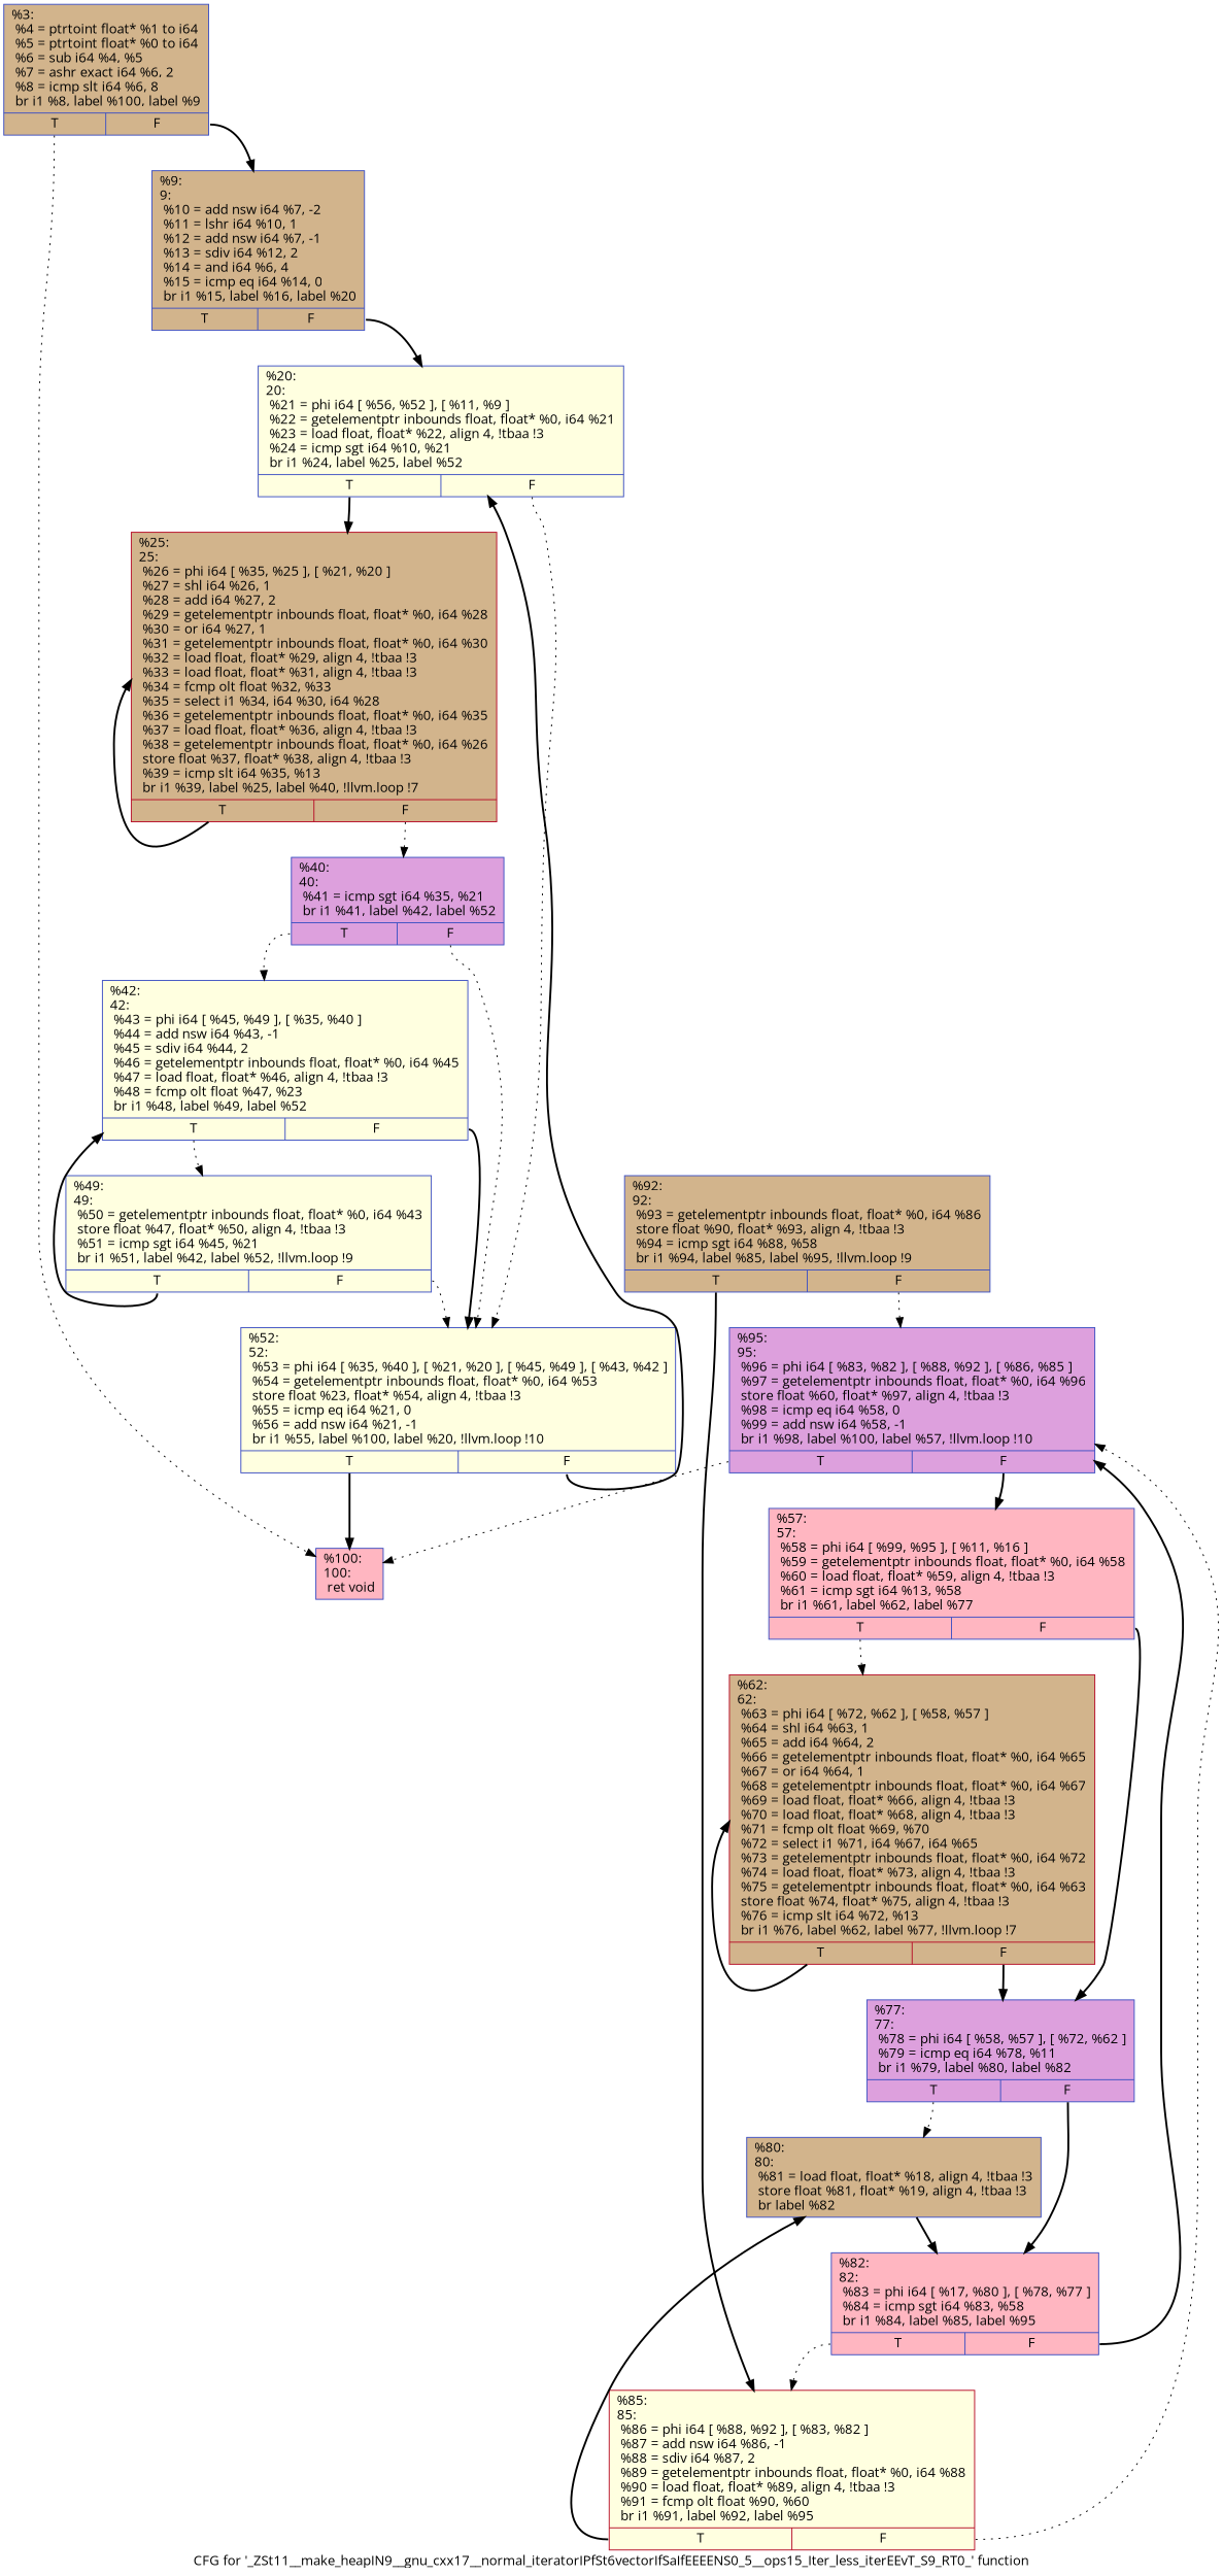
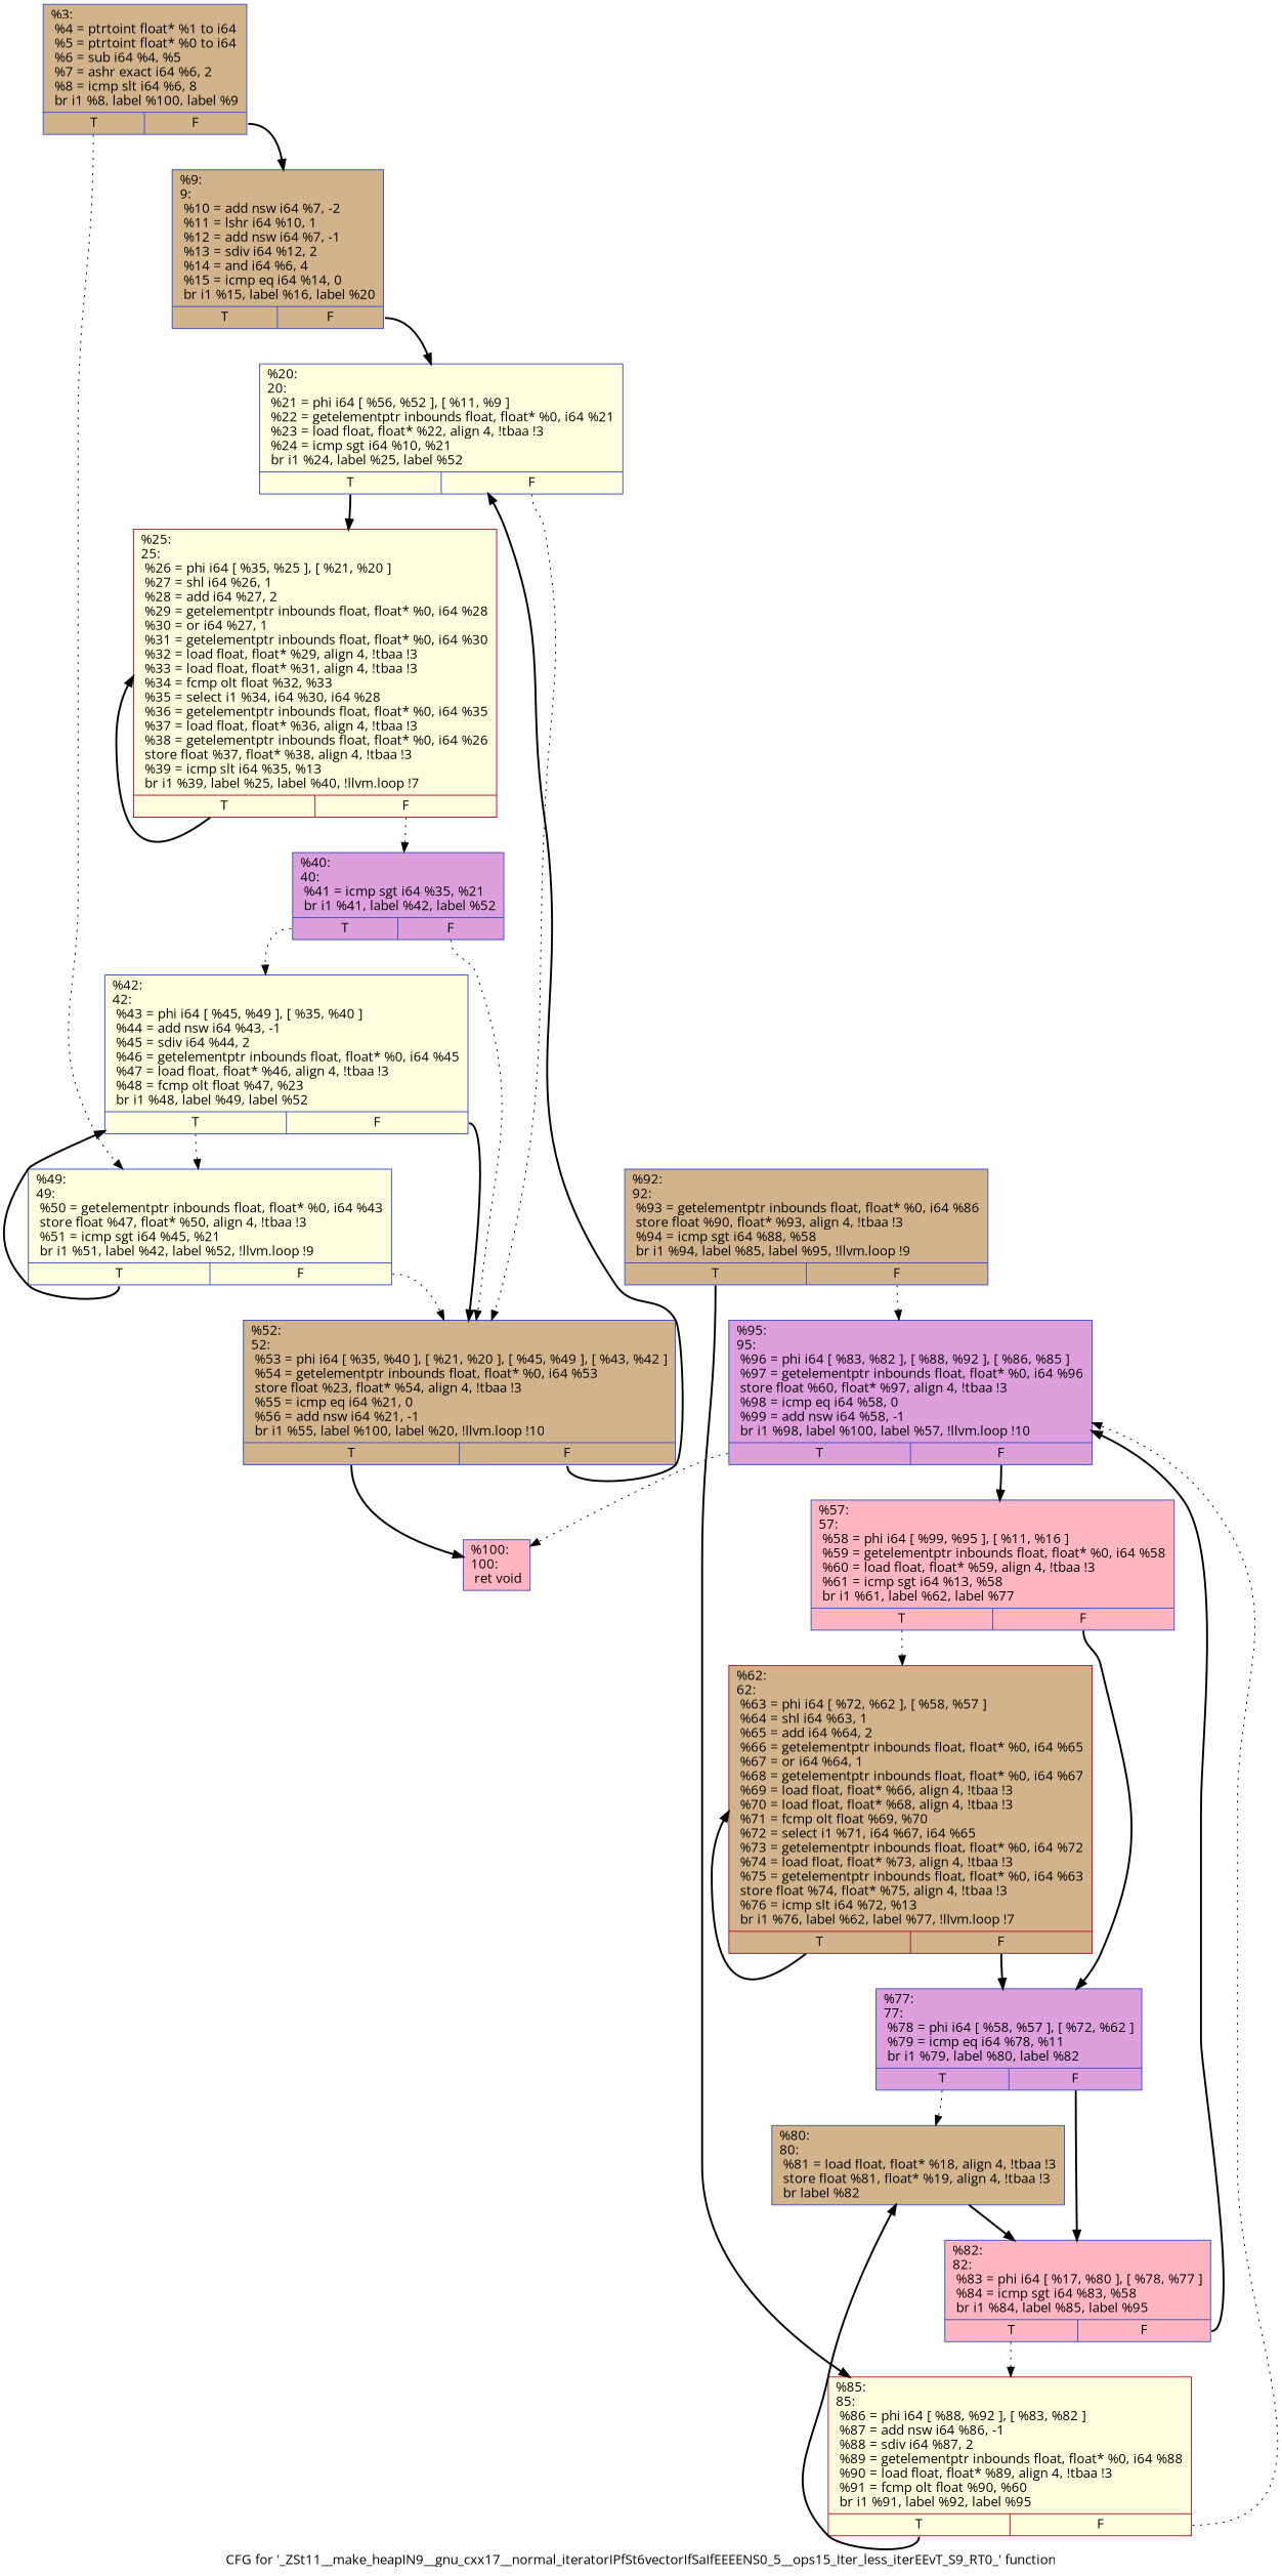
  digraph {
    fontname="Open Sans"
    label="CFG for '_ZSt11__make_heapIN9__gnu_cxx17__normal_iteratorIPfSt6vectorIfSaIfEEEENS0_5__ops15_Iter_less_iterEEvT_S9_RT0_' function"
    node [color="#3d50c3ff" fillcolor=lightyellow fontname="Open Sans" shape=record style=filled]
    edge [fontname="Open Sans" style=bold tailport=s0]
    n1 [fillcolor=tan label="{%3:\l  %4 = ptrtoint float* %1 to i64\l  %5 = ptrtoint float* %0 to i64\l  %6 = sub i64 %4, %5\l  %7 = ashr exact i64 %6, 2\l  %8 = icmp slt i64 %6, 8\l  br i1 %8, label %100, label %9\l|{<s0>T|<s1>F}}"]
    n2 [fillcolor=lightpink label="{%100:\l100:                                              \l  ret void\l}"]
    n3 [fillcolor=tan label="{%9:\l9:                                                \l  %10 = add nsw i64 %7, -2\l  %11 = lshr i64 %10, 1\l  %12 = add nsw i64 %7, -1\l  %13 = sdiv i64 %12, 2\l  %14 = and i64 %6, 4\l  %15 = icmp eq i64 %14, 0\l  br i1 %15, label %16, label %20\l|{<s0>T|<s1>F}}"]
    n4 [label="{%20:\l20:                                               \l  %21 = phi i64 [ %56, %52 ], [ %11, %9 ]\l  %22 = getelementptr inbounds float, float* %0, i64 %21\l  %23 = load float, float* %22, align 4, !tbaa !3\l  %24 = icmp sgt i64 %10, %21\l  br i1 %24, label %25, label %52\l|{<s0>T|<s1>F}}"]
-   n5 [color="#b70d28ff" fillcolor=tan label="{%25:\l25:                                               \l  %26 = phi i64 [ %35, %25 ], [ %21, %20 ]\l  %27 = shl i64 %26, 1\l  %28 = add i64 %27, 2\l  %29 = getelementptr inbounds float, float* %0, i64 %28\l  %30 = or i64 %27, 1\l  %31 = getelementptr inbounds float, float* %0, i64 %30\l  %32 = load float, float* %29, align 4, !tbaa !3\l  %33 = load float, float* %31, align 4, !tbaa !3\l  %34 = fcmp olt float %32, %33\l  %35 = select i1 %34, i64 %30, i64 %28\l  %36 = getelementptr inbounds float, float* %0, i64 %35\l  %37 = load float, float* %36, align 4, !tbaa !3\l  %38 = getelementptr inbounds float, float* %0, i64 %26\l  store float %37, float* %38, align 4, !tbaa !3\l  %39 = icmp slt i64 %35, %13\l  br i1 %39, label %25, label %40, !llvm.loop !7\l|{<s0>T|<s1>F}}"]
-   n6 [label="{%52:\l52:                                               \l  %53 = phi i64 [ %35, %40 ], [ %21, %20 ], [ %45, %49 ], [ %43, %42 ]\l  %54 = getelementptr inbounds float, float* %0, i64 %53\l  store float %23, float* %54, align 4, !tbaa !3\l  %55 = icmp eq i64 %21, 0\l  %56 = add nsw i64 %21, -1\l  br i1 %55, label %100, label %20, !llvm.loop !10\l|{<s0>T|<s1>F}}"]
+   n5 [color="#b70d28ff" label="{%25:\l25:                                               \l  %26 = phi i64 [ %35, %25 ], [ %21, %20 ]\l  %27 = shl i64 %26, 1\l  %28 = add i64 %27, 2\l  %29 = getelementptr inbounds float, float* %0, i64 %28\l  %30 = or i64 %27, 1\l  %31 = getelementptr inbounds float, float* %0, i64 %30\l  %32 = load float, float* %29, align 4, !tbaa !3\l  %33 = load float, float* %31, align 4, !tbaa !3\l  %34 = fcmp olt float %32, %33\l  %35 = select i1 %34, i64 %30, i64 %28\l  %36 = getelementptr inbounds float, float* %0, i64 %35\l  %37 = load float, float* %36, align 4, !tbaa !3\l  %38 = getelementptr inbounds float, float* %0, i64 %26\l  store float %37, float* %38, align 4, !tbaa !3\l  %39 = icmp slt i64 %35, %13\l  br i1 %39, label %25, label %40, !llvm.loop !7\l|{<s0>T|<s1>F}}"]
+   n6 [fillcolor=tan label="{%52:\l52:                                               \l  %53 = phi i64 [ %35, %40 ], [ %21, %20 ], [ %45, %49 ], [ %43, %42 ]\l  %54 = getelementptr inbounds float, float* %0, i64 %53\l  store float %23, float* %54, align 4, !tbaa !3\l  %55 = icmp eq i64 %21, 0\l  %56 = add nsw i64 %21, -1\l  br i1 %55, label %100, label %20, !llvm.loop !10\l|{<s0>T|<s1>F}}"]
    n7 [fillcolor=lightpink label="{%57:\l57:                                               \l  %58 = phi i64 [ %99, %95 ], [ %11, %16 ]\l  %59 = getelementptr inbounds float, float* %0, i64 %58\l  %60 = load float, float* %59, align 4, !tbaa !3\l  %61 = icmp sgt i64 %13, %58\l  br i1 %61, label %62, label %77\l|{<s0>T|<s1>F}}"]
    n8 [color="#b70d28ff" fillcolor=tan label="{%62:\l62:                                               \l  %63 = phi i64 [ %72, %62 ], [ %58, %57 ]\l  %64 = shl i64 %63, 1\l  %65 = add i64 %64, 2\l  %66 = getelementptr inbounds float, float* %0, i64 %65\l  %67 = or i64 %64, 1\l  %68 = getelementptr inbounds float, float* %0, i64 %67\l  %69 = load float, float* %66, align 4, !tbaa !3\l  %70 = load float, float* %68, align 4, !tbaa !3\l  %71 = fcmp olt float %69, %70\l  %72 = select i1 %71, i64 %67, i64 %65\l  %73 = getelementptr inbounds float, float* %0, i64 %72\l  %74 = load float, float* %73, align 4, !tbaa !3\l  %75 = getelementptr inbounds float, float* %0, i64 %63\l  store float %74, float* %75, align 4, !tbaa !3\l  %76 = icmp slt i64 %72, %13\l  br i1 %76, label %62, label %77, !llvm.loop !7\l|{<s0>T|<s1>F}}"]
    n9 [fillcolor=plum label="{%77:\l77:                                               \l  %78 = phi i64 [ %58, %57 ], [ %72, %62 ]\l  %79 = icmp eq i64 %78, %11\l  br i1 %79, label %80, label %82\l|{<s0>T|<s1>F}}"]
    n10 [fillcolor=plum label="{%40:\l40:                                               \l  %41 = icmp sgt i64 %35, %21\l  br i1 %41, label %42, label %52\l|{<s0>T|<s1>F}}"]
    n11 [fillcolor=tan label="{%80:\l80:                                               \l  %81 = load float, float* %18, align 4, !tbaa !3\l  store float %81, float* %19, align 4, !tbaa !3\l  br label %82\l}"]
    n12 [fillcolor=lightpink label="{%82:\l82:                                               \l  %83 = phi i64 [ %17, %80 ], [ %78, %77 ]\l  %84 = icmp sgt i64 %83, %58\l  br i1 %84, label %85, label %95\l|{<s0>T|<s1>F}}"]
    n13 [label="{%42:\l42:                                               \l  %43 = phi i64 [ %45, %49 ], [ %35, %40 ]\l  %44 = add nsw i64 %43, -1\l  %45 = sdiv i64 %44, 2\l  %46 = getelementptr inbounds float, float* %0, i64 %45\l  %47 = load float, float* %46, align 4, !tbaa !3\l  %48 = fcmp olt float %47, %23\l  br i1 %48, label %49, label %52\l|{<s0>T|<s1>F}}"]
    n14 [label="{%49:\l49:                                               \l  %50 = getelementptr inbounds float, float* %0, i64 %43\l  store float %47, float* %50, align 4, !tbaa !3\l  %51 = icmp sgt i64 %45, %21\l  br i1 %51, label %42, label %52, !llvm.loop !9\l|{<s0>T|<s1>F}}"]
    n15 [color="#b70d28ff" label="{%85:\l85:                                               \l  %86 = phi i64 [ %88, %92 ], [ %83, %82 ]\l  %87 = add nsw i64 %86, -1\l  %88 = sdiv i64 %87, 2\l  %89 = getelementptr inbounds float, float* %0, i64 %88\l  %90 = load float, float* %89, align 4, !tbaa !3\l  %91 = fcmp olt float %90, %60\l  br i1 %91, label %92, label %95\l|{<s0>T|<s1>F}}"]
    n16 [fillcolor=plum label="{%95:\l95:                                               \l  %96 = phi i64 [ %83, %82 ], [ %88, %92 ], [ %86, %85 ]\l  %97 = getelementptr inbounds float, float* %0, i64 %96\l  store float %60, float* %97, align 4, !tbaa !3\l  %98 = icmp eq i64 %58, 0\l  %99 = add nsw i64 %58, -1\l  br i1 %98, label %100, label %57, !llvm.loop !10\l|{<s0>T|<s1>F}}"]
    n17 [fillcolor=tan label="{%92:\l92:                                               \l  %93 = getelementptr inbounds float, float* %0, i64 %86\l  store float %90, float* %93, align 4, !tbaa !3\l  %94 = icmp sgt i64 %88, %58\l  br i1 %94, label %85, label %95, !llvm.loop !9\l|{<s0>T|<s1>F}}"]
-   n1 -> n2 [style=dotted]
+   n1 -> n14 [style=dotted]
    n1 -> n3 [tailport=s1]
    n3 -> n4 [tailport=s1]
    n4 -> n5
    n4 -> n6 [style=dotted tailport=s1]
    n5 -> n5
    n5 -> n10 [style=dotted tailport=s1]
    n6 -> n2
    n6 -> n4 [tailport=s1]
    n7 -> n8 [style=dotted]
    n7 -> n9 [tailport=s1]
    n8 -> n8
    n8 -> n9 [tailport=s1]
    n9 -> n11 [style=dotted]
    n9 -> n12 [tailport=s1]
    n10 -> n6 [style=dotted tailport=s1]
    n10 -> n13 [style=dotted]
    n11 -> n12
    n12 -> n15 [style=dotted]
    n12 -> n16 [tailport=s1]
    n13 -> n6 [tailport=s1]
    n13 -> n14 [style=dotted]
    n14 -> n6 [style=dotted tailport=s1]
    n14 -> n13
    n15 -> n11
    n15 -> n16 [style=dotted tailport=s1]
    n16 -> n2 [style=dotted]
    n16 -> n7 [tailport=s1]
    n17 -> n15
    n17 -> n16 [style=dotted tailport=s1]
  }
